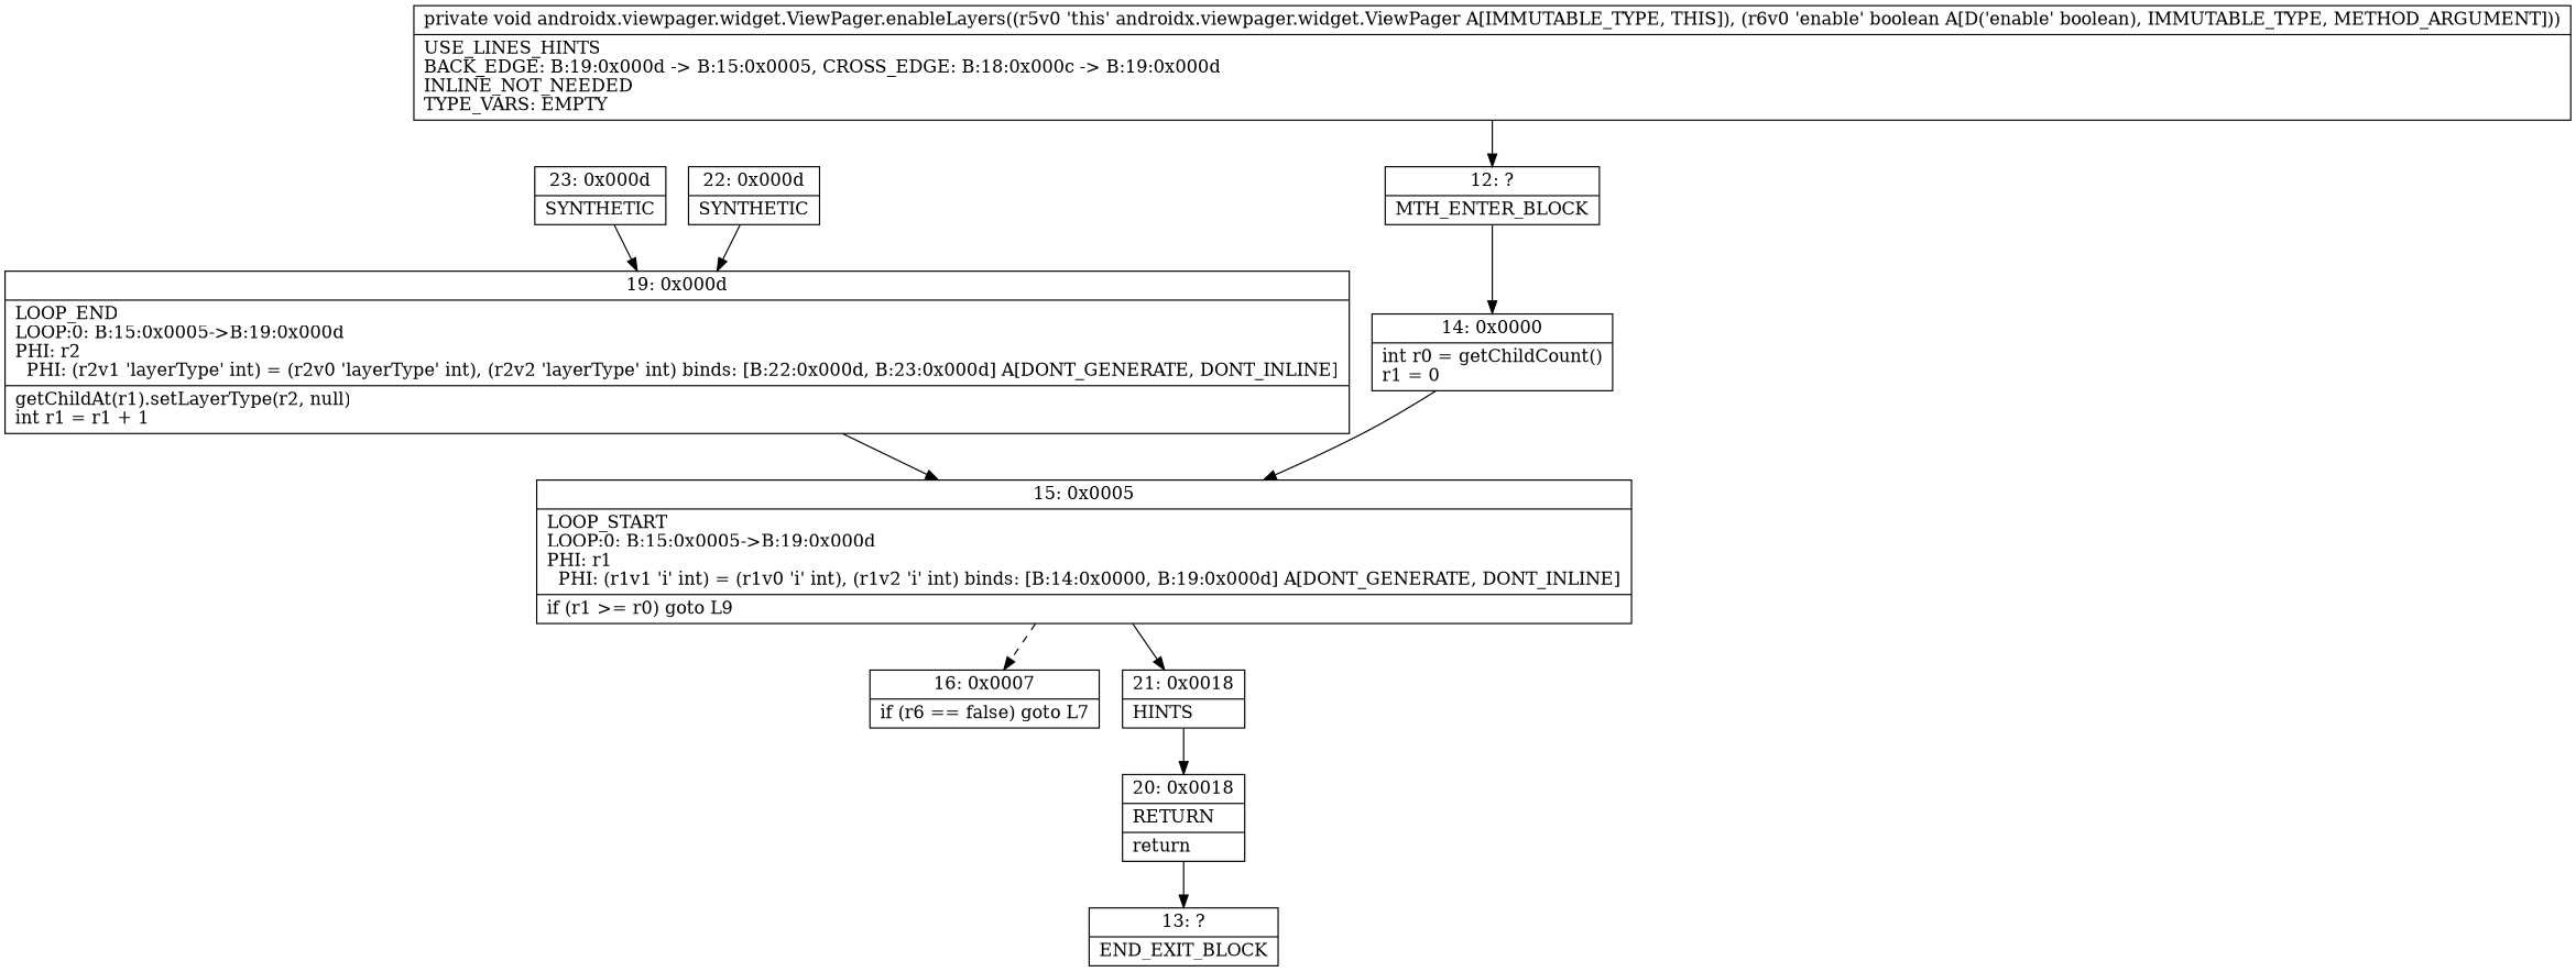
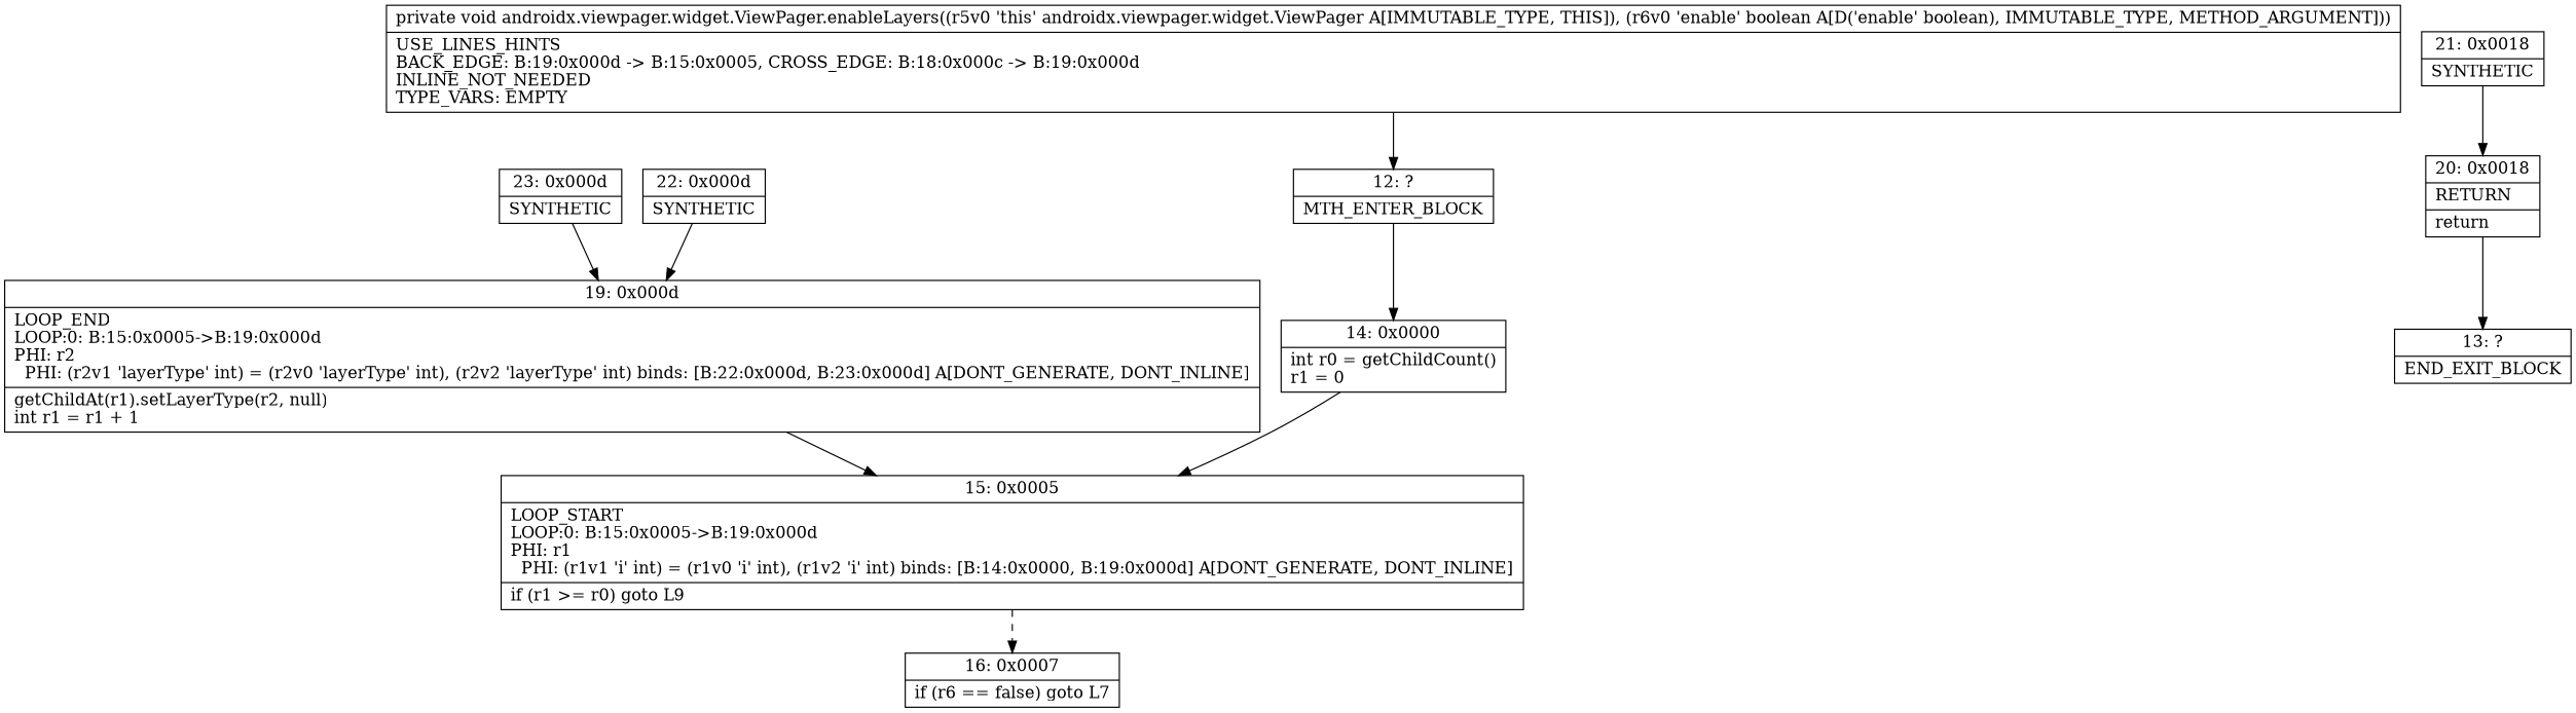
  digraph {
    node [shape=record]
    n1 [label="{12\:\ ?|MTH_ENTER_BLOCK\l}"]
    n2 [label="{14\:\ 0x0000|int r0 = getChildCount()\lr1 = 0\l}"]
    n3 [label="{15\:\ 0x0005|LOOP_START\lLOOP:0: B:15:0x0005\-\>B:19:0x000d\lPHI: r1 \l  PHI: (r1v1 'i' int) = (r1v0 'i' int), (r1v2 'i' int) binds: [B:14:0x0000, B:19:0x000d] A[DONT_GENERATE, DONT_INLINE]\l|if (r1 \>= r0) goto L9\l}"]
    n4 [label="{16\:\ 0x0007|if (r6 == false) goto L7\l}"]
-   n5 [label="{21\:\ 0x0018|HINTS\l}"]
+   n5 [label="{21\:\ 0x0018|SYNTHETIC\l}"]
    n6 [label="{20\:\ 0x0018|RETURN\l|return\l}"]
    n7 [label="{23\:\ 0x000d|SYNTHETIC\l}"]
    n8 [label="{19\:\ 0x000d|LOOP_END\lLOOP:0: B:15:0x0005\-\>B:19:0x000d\lPHI: r2 \l  PHI: (r2v1 'layerType' int) = (r2v0 'layerType' int), (r2v2 'layerType' int) binds: [B:22:0x000d, B:23:0x000d] A[DONT_GENERATE, DONT_INLINE]\l|getChildAt(r1).setLayerType(r2, null)\lint r1 = r1 + 1\l}"]
    n9 [label="{22\:\ 0x000d|SYNTHETIC\l}"]
    n10 [label="{13\:\ ?|END_EXIT_BLOCK\l}"]
    n11 [label="{private void androidx.viewpager.widget.ViewPager.enableLayers((r5v0 'this' androidx.viewpager.widget.ViewPager A[IMMUTABLE_TYPE, THIS]), (r6v0 'enable' boolean A[D('enable' boolean), IMMUTABLE_TYPE, METHOD_ARGUMENT]))  | USE_LINES_HINTS\lBACK_EDGE: B:19:0x000d \-\> B:15:0x0005, CROSS_EDGE: B:18:0x000c \-\> B:19:0x000d\lINLINE_NOT_NEEDED\lTYPE_VARS: EMPTY\l}"]
    n1 -> n2
    n2 -> n3
    n3 -> n4 [style=dashed]
-   n3 -> n5
    n5 -> n6
    n6 -> n10
    n7 -> n8
    n8 -> n3
    n9 -> n8
    n11 -> n1
  }
